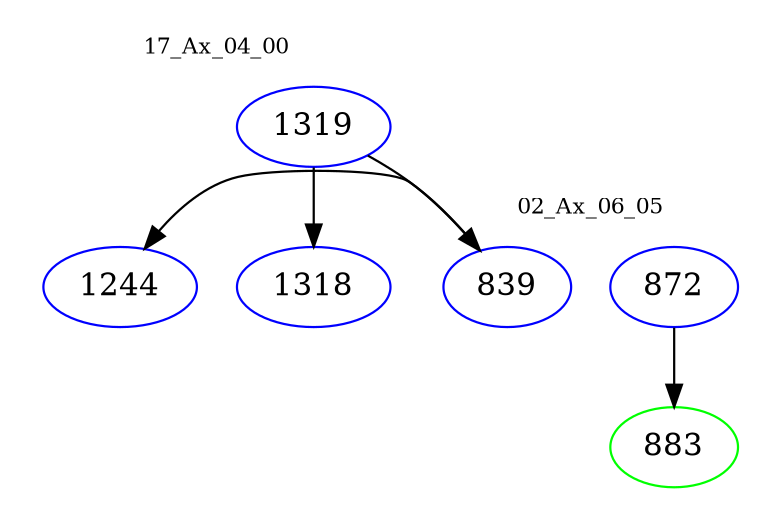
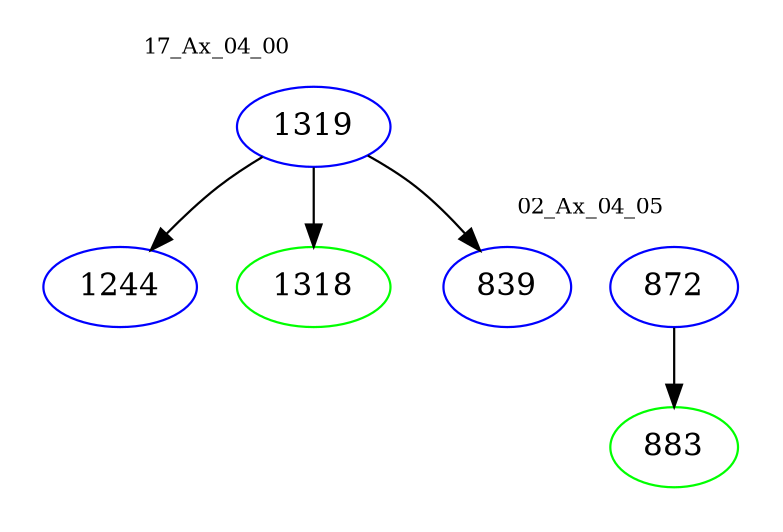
  digraph {
    node [color=blue]
    edge [color=black]
    n1 [label=872]
    n2 [label=839]
    n3 [color=green label=883]
    n4 [label=1319]
    n5 [label=1244]
-   n6 [label=1318]
+   n6 [color=green label=1318]
    subgraph cluster_1 {
      color=white
      fontsize=10
-     label="02_Ax_06_05"
+     label="02_Ax_04_05"
      n1
      n2
      n3
    }
    subgraph cluster_2 {
      color=white
      fontsize=10
      label="17_Ax_04_00"
      n4
      n5
      n6
    }
    n1 -> n3
    n4 -> n2
-   n2 -> n5
+   n4 -> n5
    n4 -> n6
  }
